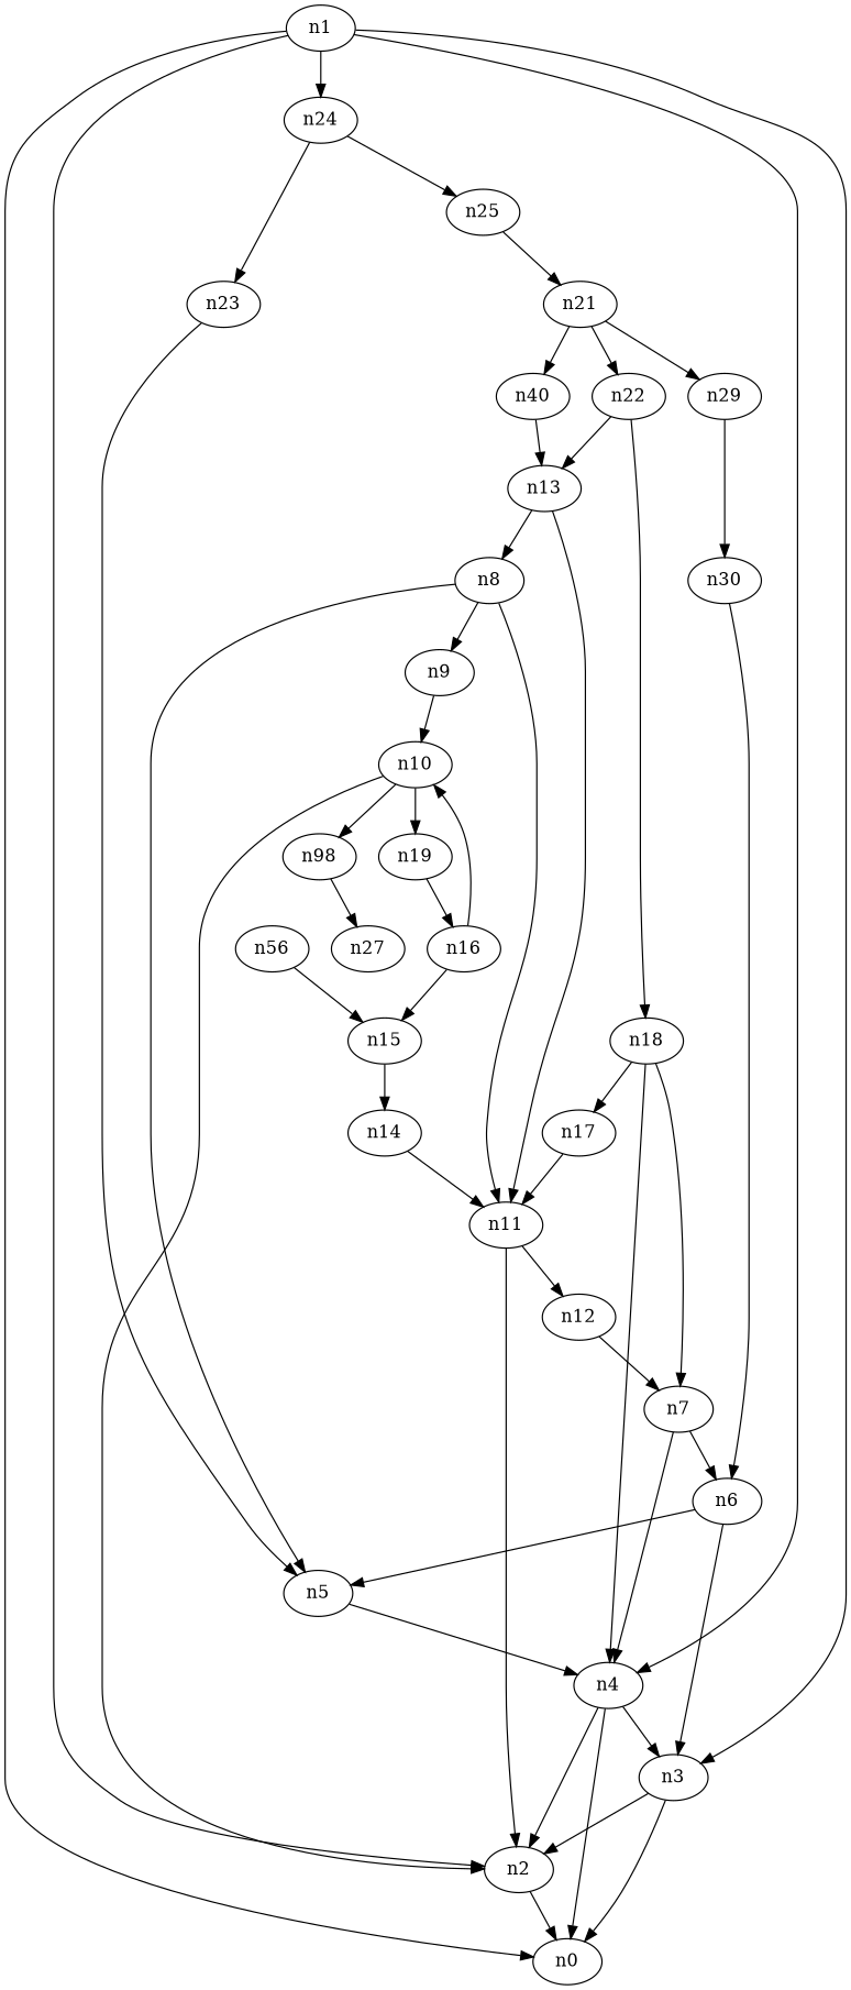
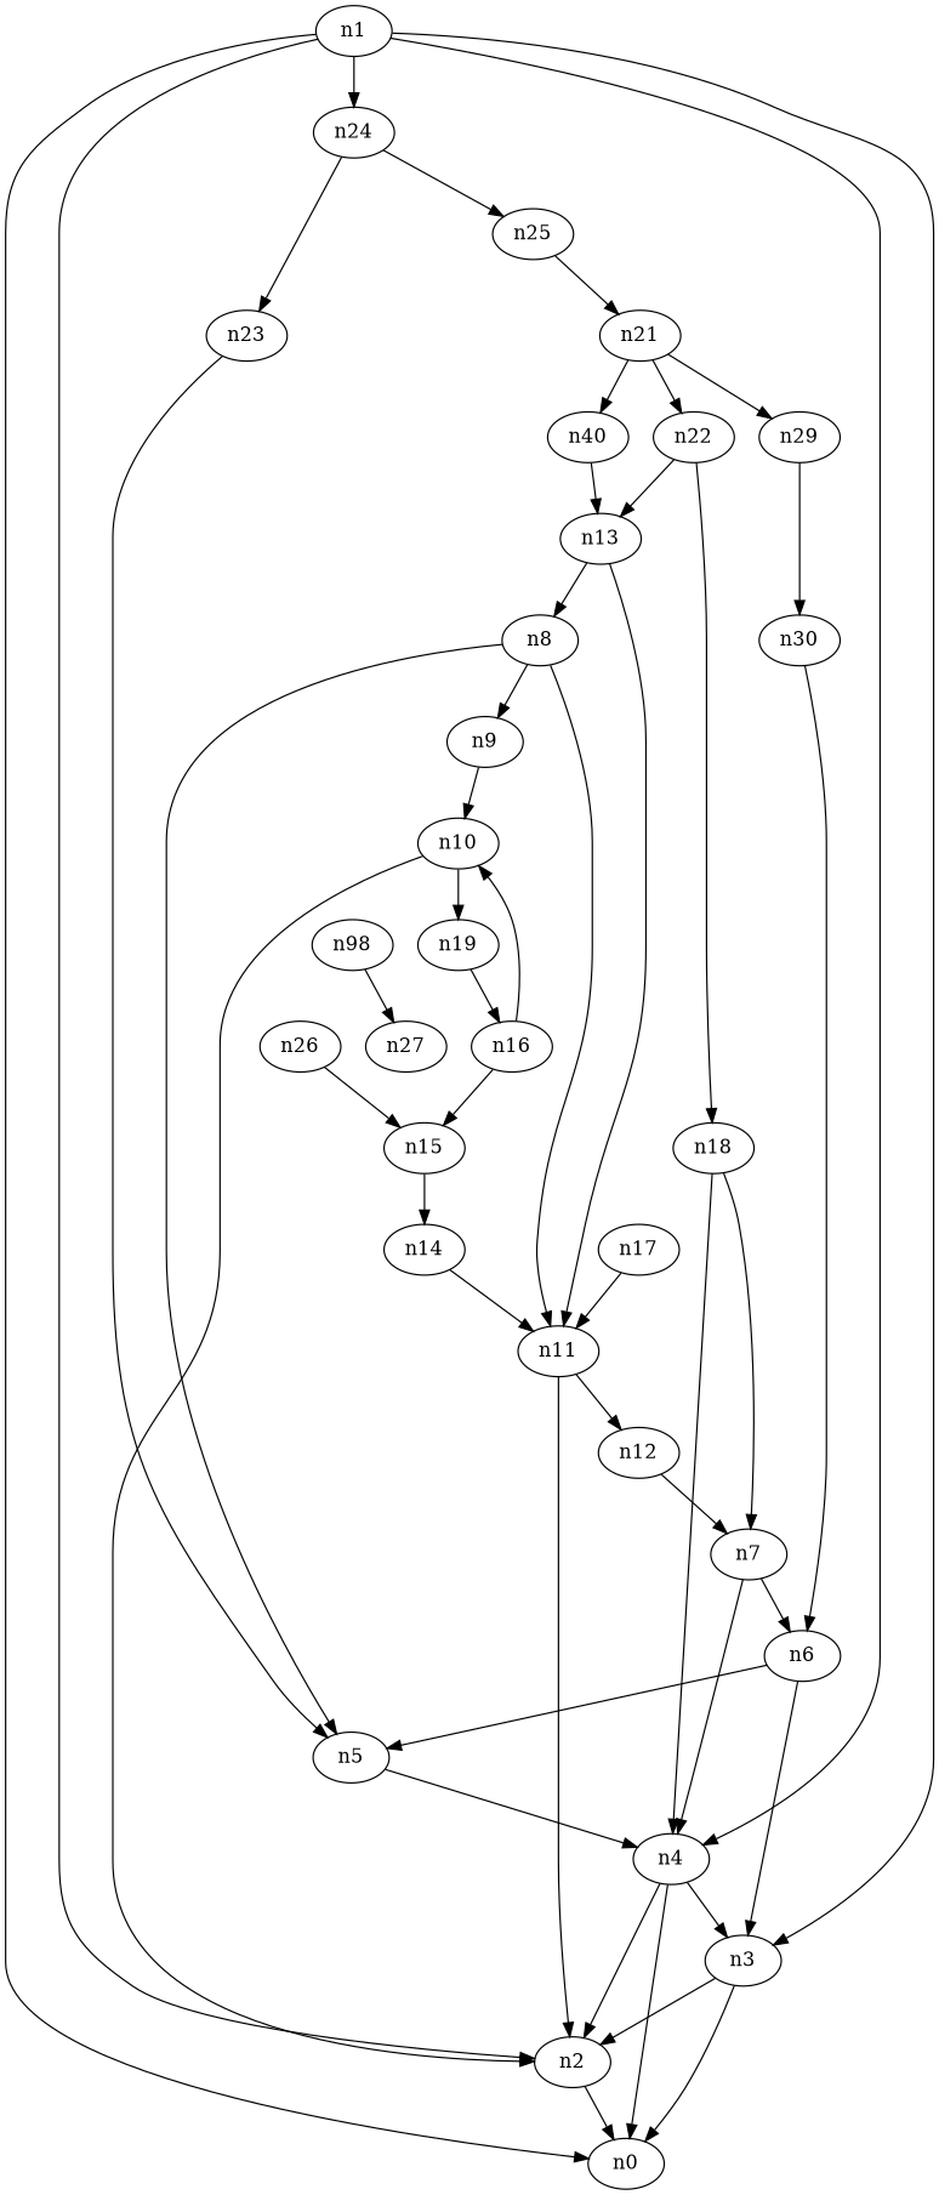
  digraph {
    n1
    n0
    n2
    n3
    n4
    n24
    n23
    n25
    n5
    n21
    n6
    n7
    n8
    n9
    n11
    n10
    n12
    n19
    n28 [label=n98]
    n16
    n15
    n27
    n14
    n13
    n17
    n18
    n20 [label=n40]
    n22
    n29
    n30
-   n26 [label=n56]
+   n26
    n1 -> n0
    n1 -> n2
    n1 -> n3
    n1 -> n4
    n1 -> n24
    n2 -> n0
    n3 -> n0
    n3 -> n2
    n4 -> n0
    n4 -> n2
    n4 -> n3
    n24 -> n23
    n24 -> n25
    n23 -> n5
    n25 -> n21
    n5 -> n4
    n21 -> n20
    n21 -> n22
    n21 -> n29
    n6 -> n3
    n6 -> n5
    n7 -> n4
    n7 -> n6
    n8 -> n5
    n8 -> n9
    n8 -> n11
    n9 -> n10
    n11 -> n2
    n11 -> n12
    n10 -> n2
    n10 -> n19
-   n10 -> n28
    n12 -> n7
    n19 -> n16
    n28 -> n27
    n16 -> n10
    n16 -> n15
    n15 -> n14
    n14 -> n11
    n13 -> n8
    n13 -> n11
    n17 -> n11
    n18 -> n4
    n18 -> n7
-   n18 -> n17
    n20 -> n13
    n22 -> n13
    n22 -> n18
    n29 -> n30
    n30 -> n6
    n26 -> n15
  }
